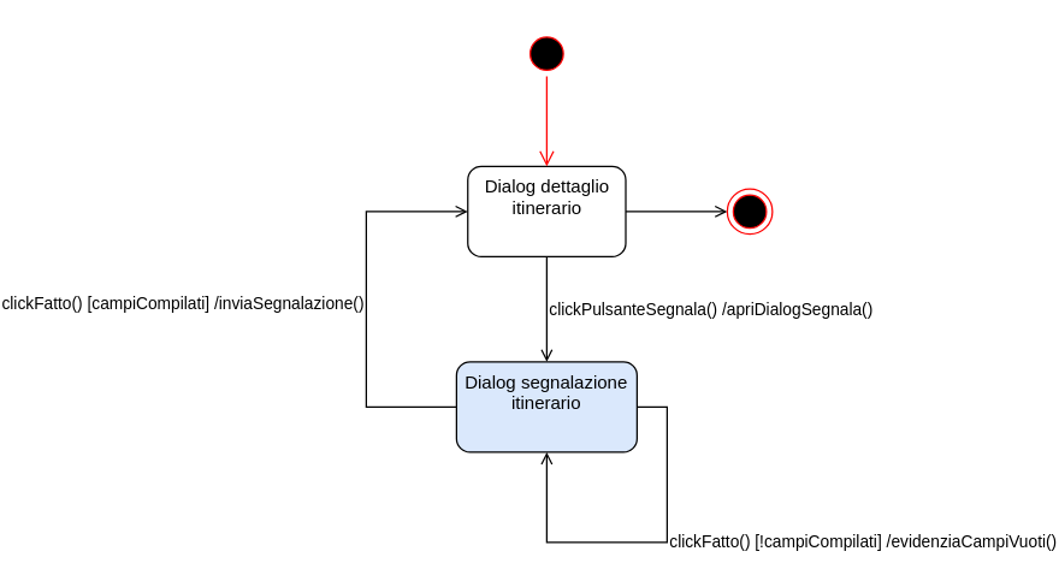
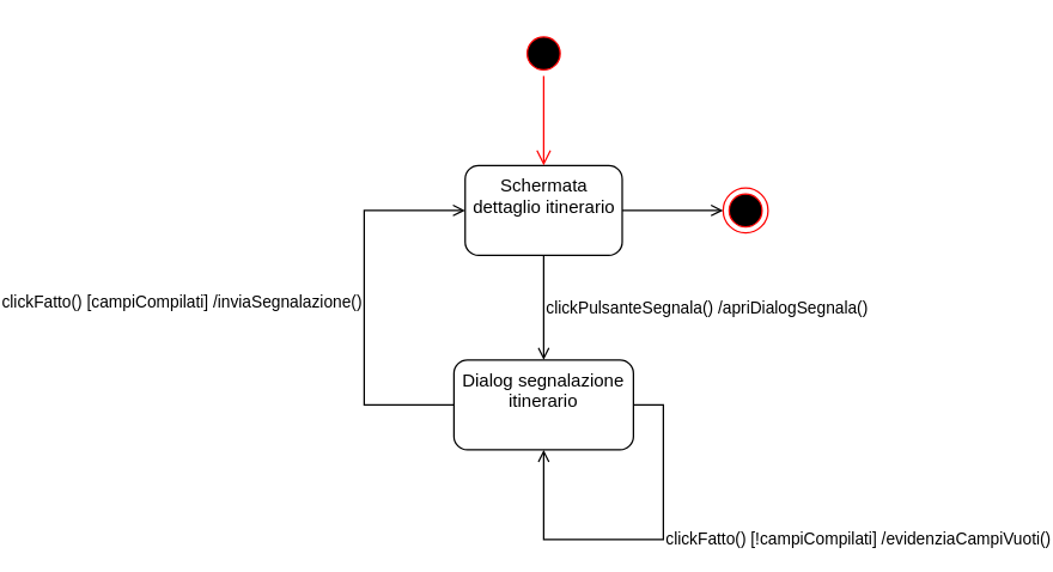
  <mxCell id="0" />
  <mxCell id="1" parent="0" />
  <mxCell id="2" value="clickPulsanteSegnala() /apriDialogSegnala()" style="edgeStyle=orthogonalEdgeStyle;rounded=0;orthogonalLoop=1;jettySize=auto;html=1;exitX=0.5;exitY=1;exitDx=0;exitDy=0;entryX=0.5;entryY=0;entryDx=0;entryDy=0;endArrow=open;endFill=0;align=left;" edge="1" parent="1" source="4" target="8"><mxGeometry relative="1" as="geometry" /></mxCell>
  <mxCell id="3" style="edgeStyle=orthogonalEdgeStyle;rounded=0;orthogonalLoop=1;jettySize=auto;html=1;entryX=0;entryY=0.5;entryDx=0;entryDy=0;endArrow=open;endFill=0;" edge="1" parent="1" source="4" target="10"><mxGeometry relative="1" as="geometry" /></mxCell>
- <mxCell id="4" value="Dialog dettaglio itinerario" style="rounded=1;whiteSpace=wrap;html=1;verticalAlign=top;" vertex="1" parent="1"><mxGeometry x="87.5" y="110" width="105" height="60" as="geometry" /></mxCell>
+ <mxCell id="4" value="Schermata dettaglio itinerario" style="rounded=1;whiteSpace=wrap;html=1;verticalAlign=top;" vertex="1" parent="1"><mxGeometry x="87.5" y="110" width="105" height="60" as="geometry" /></mxCell>
  <mxCell id="5" value="" style="ellipse;html=1;shape=startState;fillColor=#000000;strokeColor=#ff0000;" vertex="1" parent="1"><mxGeometry x="125" y="20" width="30" height="30" as="geometry" /></mxCell>
  <mxCell id="6" value="" style="edgeStyle=orthogonalEdgeStyle;html=1;verticalAlign=bottom;endArrow=open;endSize=8;strokeColor=#ff0000;rounded=0;" edge="1" source="5" parent="1"><mxGeometry relative="1" as="geometry"><mxPoint x="140" y="110" as="targetPoint" /></mxGeometry></mxCell>
  <mxCell id="7" value="clickFatto() [campiCompilati] /inviaSegnalazione()" style="edgeStyle=orthogonalEdgeStyle;rounded=0;orthogonalLoop=1;jettySize=auto;html=1;exitX=0;exitY=0.5;exitDx=0;exitDy=0;entryX=0;entryY=0.5;entryDx=0;entryDy=0;endArrow=open;endFill=0;align=right;" edge="1" parent="1" source="8" target="4"><mxGeometry relative="1" as="geometry"><Array as="points"><mxPoint x="20" y="270" /><mxPoint x="20" y="140" /></Array></mxGeometry></mxCell>
- <mxCell id="8" value="Dialog segnalazione itinerario" style="rounded=1;whiteSpace=wrap;html=1;verticalAlign=top;fillColor=#dae8fc;" vertex="1" parent="1"><mxGeometry x="80" y="240" width="120" height="60" as="geometry" /></mxCell>
+ <mxCell id="8" value="Dialog segnalazione itinerario" style="rounded=1;whiteSpace=wrap;html=1;verticalAlign=top;" vertex="1" parent="1"><mxGeometry x="80" y="240" width="120" height="60" as="geometry" /></mxCell>
  <mxCell id="9" value="clickFatto() [!campiCompilati] /evidenziaCampiVuoti()" style="edgeStyle=orthogonalEdgeStyle;rounded=0;orthogonalLoop=1;jettySize=auto;html=1;entryX=0.5;entryY=1;entryDx=0;entryDy=0;endArrow=open;endFill=0;align=left;exitX=1;exitY=0.5;exitDx=0;exitDy=0;" edge="1" parent="1" source="8" target="8"><mxGeometry x="-0.12" relative="1" as="geometry"><mxPoint x="200" y="270" as="sourcePoint" /><Array as="points"><mxPoint x="220" y="270" /><mxPoint x="220" y="360" /><mxPoint x="140" y="360" /></Array><mxPoint as="offset" /></mxGeometry></mxCell>
  <mxCell id="10" value="" style="ellipse;html=1;shape=endState;fillColor=#000000;strokeColor=#ff0000;" vertex="1" parent="1"><mxGeometry x="260" y="125" width="30" height="30" as="geometry" /></mxCell>
